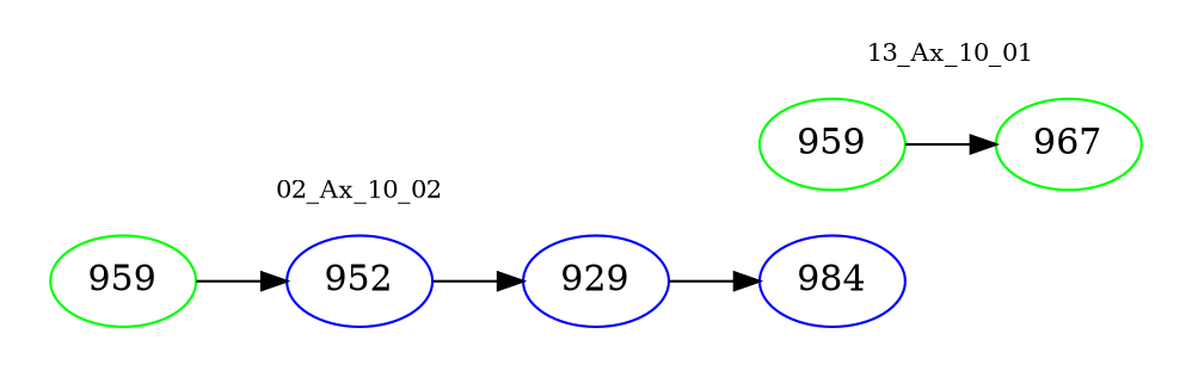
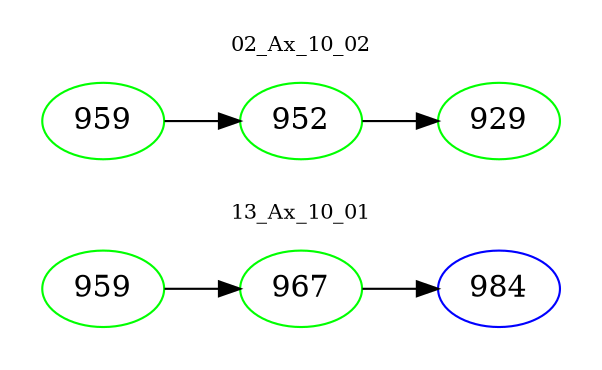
  digraph {
    rankdir=LR
    node [color=green]
    edge [color=black]
    n1 [label=959]
    n2 [label=967]
    n3 [color=blue label=984]
    n4 [label=959]
-   n5 [color=blue label=952]
-   n6 [color=blue label=929]
+   n5 [label=952]
+   n6 [label=929]
    subgraph cluster_1 {
      color=white
      fontsize=10
      label="13_Ax_10_01"
      n1
      n2
      n3
    }
    subgraph cluster_2 {
      color=white
      fontsize=10
      label="02_Ax_10_02"
      n4
      n5
      n6
    }
    n1 -> n2
-   n6 -> n3
+   n2 -> n3
    n4 -> n5
    n5 -> n6
  }
